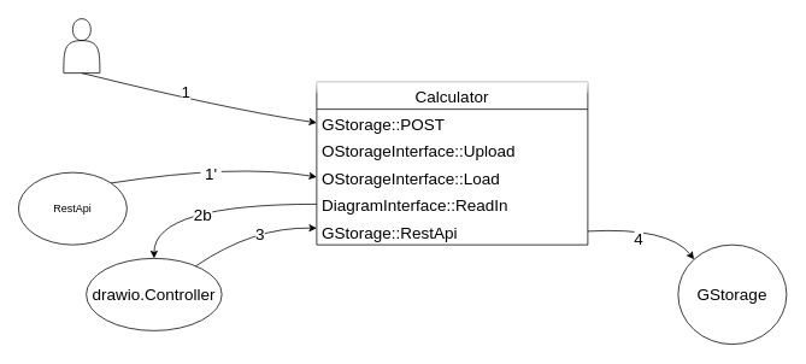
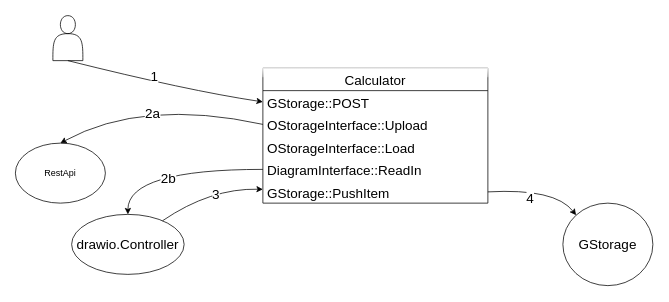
  <mxCell id="0" />
  <mxCell id="1" parent="0" />
  <mxCell id="2" value="" style="edgeStyle=orthogonalEdgeStyle;rounded=0;orthogonalLoop=1;jettySize=auto;html=1;fontSize=18;curved=1;exitX=0;exitY=0.5;exitDx=0;exitDy=0;" parent="1" source="15" target="10" edge="1"><mxGeometry relative="1" as="geometry"><mxPoint x="500" y="335" as="sourcePoint" /></mxGeometry></mxCell>
  <mxCell id="3" value="2b" style="edgeLabel;html=1;align=center;verticalAlign=middle;resizable=0;points=[];fontSize=18;" parent="2" vertex="1" connectable="0"><mxGeometry x="0.366" y="8" relative="1" as="geometry"><mxPoint x="37" y="4" as="offset" /></mxGeometry></mxCell>
  <mxCell id="4" value="" style="shape=actor;whiteSpace=wrap;html=1;" parent="1" vertex="1"><mxGeometry x="70" y="20" width="40" height="60" as="geometry" /></mxCell>
  <mxCell id="5" value="RestApi" style="ellipse;whiteSpace=wrap;html=1;" parent="1" vertex="1"><mxGeometry x="20" y="190" width="120" height="80" as="geometry" /></mxCell>
  <mxCell id="6" value="" style="curved=1;endArrow=classic;html=1;rounded=0;exitX=0.5;exitY=1;exitDx=0;exitDy=0;entryX=0;entryY=0.5;entryDx=0;entryDy=0;" parent="1" source="4" target="12" edge="1"><mxGeometry width="50" height="50" relative="1" as="geometry"><mxPoint x="230" y="140" as="sourcePoint" /><mxPoint x="347.574" y="131.716" as="targetPoint" /><Array as="points"><mxPoint x="250" y="120" /></Array></mxGeometry></mxCell>
  <mxCell id="7" value="1" style="edgeLabel;html=1;align=center;verticalAlign=middle;resizable=0;points=[];fontSize=18;" parent="6" vertex="1" connectable="0"><mxGeometry x="-0.119" y="5" relative="1" as="geometry"><mxPoint y="-2" as="offset" /></mxGeometry></mxCell>
- <mxCell id="8" value="" style="curved=1;endArrow=classic;html=1;rounded=0;exitX=1;exitY=0;exitDx=0;exitDy=0;entryX=0;entryY=0.5;entryDx=0;entryDy=0;" parent="1" source="5" target="14" edge="1"><mxGeometry width="50" height="50" relative="1" as="geometry"><mxPoint x="450" y="380" as="sourcePoint" /><mxPoint x="800" y="150" as="targetPoint" /><Array as="points"><mxPoint x="260" y="180" /></Array></mxGeometry></mxCell>
- <mxCell id="9" value="&amp;nbsp;1'&amp;nbsp;" style="edgeLabel;html=1;align=center;verticalAlign=middle;resizable=0;points=[];fontSize=18;" parent="8" vertex="1" connectable="0"><mxGeometry x="-0.01" y="-6" relative="1" as="geometry"><mxPoint x="-3" y="2" as="offset" /></mxGeometry></mxCell>
  <mxCell id="10" value="&lt;font style=&quot;font-size: 18px&quot;&gt;drawio.Controller&lt;/font&gt;" style="ellipse;whiteSpace=wrap;html=1;" parent="1" vertex="1"><mxGeometry x="95" y="285" width="150" height="80" as="geometry" /></mxCell>
  <mxCell id="11" value="Calculator" style="swimlane;fontStyle=0;childLayout=stackLayout;horizontal=1;startSize=30;horizontalStack=0;resizeParent=1;resizeParentMax=0;resizeLast=0;collapsible=1;marginBottom=0;fontSize=18;glass=1;labelPadding=0;" parent="1" vertex="1"><mxGeometry x="350" y="90" width="300" height="180" as="geometry"><mxRectangle x="290" y="310" width="110" height="30" as="alternateBounds" /></mxGeometry></mxCell>
  <mxCell id="12" value="GStorage::POST" style="text;strokeColor=none;fillColor=none;align=left;verticalAlign=middle;spacingLeft=4;spacingRight=4;overflow=hidden;points=[[0,0.5],[1,0.5]];portConstraint=eastwest;rotatable=0;fontSize=18;" parent="11" vertex="1"><mxGeometry y="30" width="300" height="30" as="geometry" /></mxCell>
  <mxCell id="13" value="OStorageInterface::Upload" style="text;strokeColor=none;fillColor=none;align=left;verticalAlign=middle;spacingLeft=4;spacingRight=4;overflow=hidden;points=[[0,0.5],[1,0.5]];portConstraint=eastwest;rotatable=0;glass=1;fontSize=18;" parent="11" vertex="1"><mxGeometry y="60" width="300" height="30" as="geometry" /></mxCell>
  <mxCell id="14" value="OStorageInterface::Load" style="text;strokeColor=none;fillColor=none;align=left;verticalAlign=middle;spacingLeft=4;spacingRight=4;overflow=hidden;points=[[0,0.5],[1,0.5]];portConstraint=eastwest;rotatable=0;fontSize=18;" parent="11" vertex="1"><mxGeometry y="90" width="300" height="30" as="geometry" /></mxCell>
  <mxCell id="15" value="DiagramInterface::ReadIn" style="text;strokeColor=none;fillColor=none;align=left;verticalAlign=middle;spacingLeft=4;spacingRight=4;overflow=hidden;points=[[0,0.5],[1,0.5]];portConstraint=eastwest;rotatable=0;fontSize=18;" parent="11" vertex="1"><mxGeometry y="120" width="300" height="30" as="geometry" /></mxCell>
- <mxCell id="16" value="GStorage::RestApi" style="text;strokeColor=none;fillColor=none;align=left;verticalAlign=middle;spacingLeft=4;spacingRight=4;overflow=hidden;points=[[0,0.5],[1,0.5]];portConstraint=eastwest;rotatable=0;glass=1;fontSize=18;" parent="11" vertex="1"><mxGeometry y="150" width="300" height="30" as="geometry" /></mxCell>
+ <mxCell id="16" value="GStorage::PushItem" style="text;strokeColor=none;fillColor=none;align=left;verticalAlign=middle;spacingLeft=4;spacingRight=4;overflow=hidden;points=[[0,0.5],[1,0.5]];portConstraint=eastwest;rotatable=0;glass=1;fontSize=18;" parent="11" vertex="1"><mxGeometry y="150" width="300" height="30" as="geometry" /></mxCell>
  <mxCell id="17" value="" style="curved=1;endArrow=classic;html=1;rounded=0;fontSize=18;" parent="1" source="10" target="16" edge="1"><mxGeometry width="50" height="50" relative="1" as="geometry"><mxPoint x="460" y="350" as="sourcePoint" /><mxPoint x="510" y="300" as="targetPoint" /><Array as="points"><mxPoint x="280" y="250" /></Array></mxGeometry></mxCell>
  <mxCell id="18" value="3" style="edgeLabel;html=1;align=center;verticalAlign=middle;resizable=0;points=[];fontSize=18;" parent="17" vertex="1" connectable="0"><mxGeometry x="0.266" y="-15" relative="1" as="geometry"><mxPoint x="-9" y="-7" as="offset" /></mxGeometry></mxCell>
  <mxCell id="19" value="GStorage" style="ellipse;whiteSpace=wrap;html=1;glass=1;fontSize=18;" parent="1" vertex="1"><mxGeometry x="750" y="270" width="120" height="110" as="geometry" /></mxCell>
  <mxCell id="20" value="" style="curved=1;endArrow=classic;html=1;rounded=0;fontSize=18;exitX=1;exitY=0.5;exitDx=0;exitDy=0;entryX=0;entryY=0;entryDx=0;entryDy=0;" parent="1" source="16" target="19" edge="1"><mxGeometry width="50" height="50" relative="1" as="geometry"><mxPoint x="700" y="260" as="sourcePoint" /><mxPoint x="750" y="210" as="targetPoint" /><Array as="points"><mxPoint x="740" y="250" /></Array></mxGeometry></mxCell>
  <mxCell id="21" value="4" style="edgeLabel;html=1;align=center;verticalAlign=middle;resizable=0;points=[];fontSize=18;" parent="20" vertex="1" connectable="0"><mxGeometry x="-0.183" y="-11" relative="1" as="geometry"><mxPoint y="1" as="offset" /></mxGeometry></mxCell>
+ <mxCell id="22" value="" style="curved=1;endArrow=classic;html=1;rounded=0;fontSize=18;entryX=0.5;entryY=0;entryDx=0;entryDy=0;exitX=0;exitY=0.5;exitDx=0;exitDy=0;" parent="1" source="13" target="5" edge="1"><mxGeometry width="50" height="50" relative="1" as="geometry"><mxPoint x="340" y="170" as="sourcePoint" /><mxPoint x="210" y="160" as="targetPoint" /><Array as="points"><mxPoint x="190" y="130" /></Array></mxGeometry></mxCell>
+ <mxCell id="23" value="2a" style="edgeLabel;html=1;align=center;verticalAlign=middle;resizable=0;points=[];fontSize=18;" parent="22" vertex="1" connectable="0"><mxGeometry x="0.023" y="-6" relative="1" as="geometry"><mxPoint x="-4" y="23" as="offset" /></mxGeometry></mxCell>
